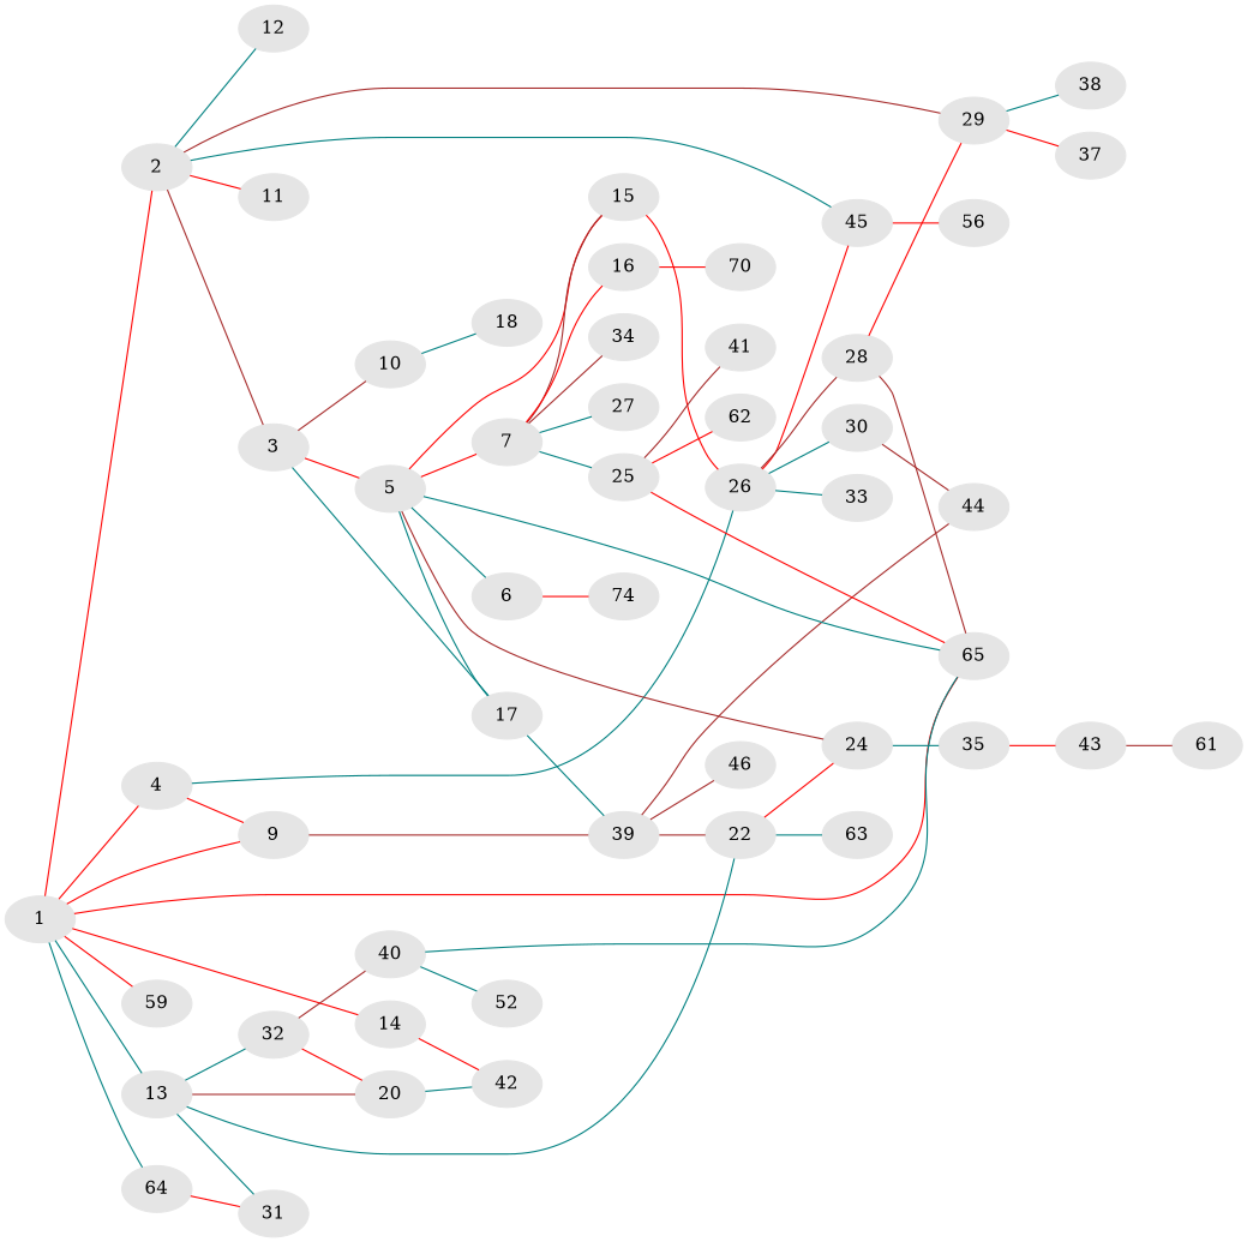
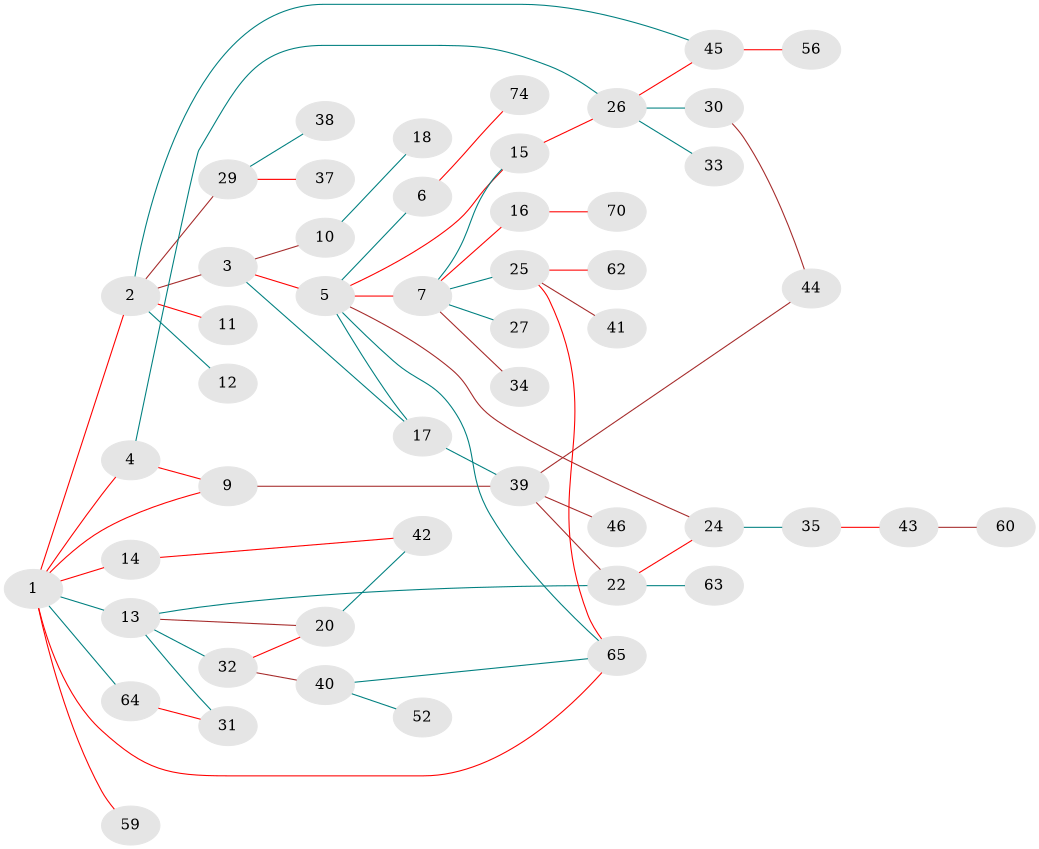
  graph {
    rankdir=LR
    node [color=gray90 style=filled]
    edge [color=red]
    1 [super="+8"]
    2 [super="+55"]
    4
    9
    13 [super="+23"]
    14 [super="+36+57"]
    59
    64 [super="+68"]
    65
    3
    11
    12
    29
    45
    26
    n16 [label=39]
    31 [super="+49"]
    20 [super="+39"]
    22
    32 [super="+67"]
    42
    5 [super="+47+73"]
    10
    17 [super="+21+69+72"]
    37
    38
    56
    6
    7
    15
    24
    18
-   28 [super="+71"]
    30 [super="+48"]
    33
    74
    16
    25 [super="+58"]
    27
    34
    35
    70 [super="+75"]
    41
    62
    44 [super="+60"]
    46
    63
    40
    43
    52 [super="+66"]
-   61
+   61 [label=60]
    1 -- 2
    1 -- 4
    1 -- 9
    1 -- 13 [color=teal]
    1 -- 14
    1 -- 59
    1 -- 64 [color=teal]
    1 -- 65
    2 -- 3 [color=brown]
    2 -- 11
    2 -- 12 [color=teal]
    2 -- 29 [color=brown]
    2 -- 45 [color=teal]
    4 -- 9
    4 -- 26 [color=teal]
    9 -- n16 [color=brown]
    13 -- 31 [color=teal]
    13 -- 20 [color=brown weight=2]
    13 -- 22 [color=teal]
    13 -- 32 [color=teal]
    14 -- 42
    64 -- 31
    3 -- 5
    3 -- 10 [color=brown]
    3 -- 17 [color=teal]
    29 -- 37
    29 -- 38 [color=teal]
    45 -- 56
    26 -- 45
-   26 -- 28 [color=brown]
    26 -- 30 [color=teal]
    26 -- 33 [color=teal]
    n16 -- 22 [color=brown]
    n16 -- 44 [color=brown]
    n16 -- 46 [color=brown]
    20 -- 42 [color=teal]
    22 -- 24
    22 -- 63 [color=teal]
    32 -- 20
    32 -- 40 [color=brown]
    5 -- 65 [color=teal]
    5 -- 17 [color=teal]
    5 -- 6 [color=teal]
    5 -- 7 [weight=2]
    5 -- 15
    5 -- 24 [color=brown]
    10 -- 18 [color=teal]
    17 -- n16 [color=teal]
    6 -- 74
-   7 -- 15 [color=brown]
+   7 -- 15 [color=teal]
    7 -- 16
    7 -- 25 [color=teal]
    7 -- 27 [color=teal]
    7 -- 34 [color=brown]
    15 -- 26
    24 -- 35 [color=teal]
-   28 -- 65 [color=brown]
-   28 -- 29
    30 -- 44 [color=brown]
    16 -- 70
    25 -- 65
    25 -- 41 [color=brown]
    25 -- 62
    35 -- 43
    40 -- 65 [color=teal]
    40 -- 52 [color=teal]
    43 -- 61 [color=brown]
  }
